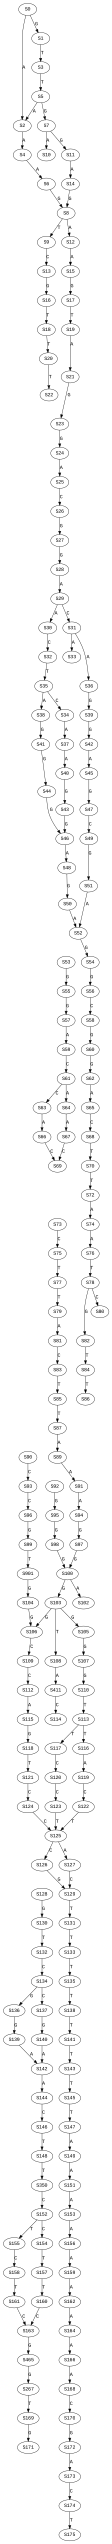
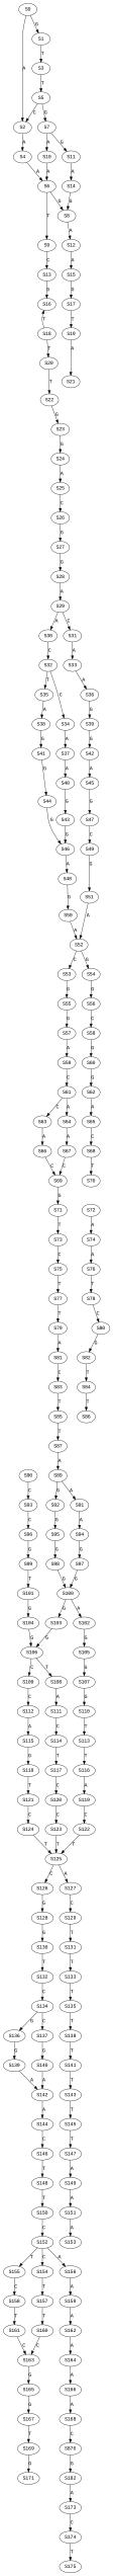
  strict digraph {
    fontname="Liberation Mono"
    node [fontname="Liberation Mono"]
    edge [fontname="Liberation Mono"]
    S0
    S1
    S2
    S3
    S4
    S5
    S6
    S7
    S8
    S9
    S10
    S11
    S12
    S13
    S14
    S15
    S16
    S17
    S18
    S19
    S20
    S21
    S22
    S23
    S24
    S25
    S26
    S27
    S28
    S29
    S30
    S31
    S32
    S33
    S34
    S35
    S36
    S37
    S38
    S39
    S40
    S41
    S42
    S43
    S44
    S45
    S46
    S47
    S48
    S49
    S50
    S51
    S52
    S53
    S54
    S55
    S56
    S57
    S58
    S59
    S60
    S61
    S62
    S63
    S64
    S65
    S66
    S67
    S68
    S69
    S70
+   S71
    S72
    S73
    S74
    S75
    S76
    S77
    S78
    S79
    S80
    S81
    S82
    S83
    S84
    S85
    S86
    S87
    S89
    S91
    S92
    S90
    S93
    S94
    S95
    S96
    S97
    S98
    S99
    S100
-   S101 [label=S901]
+   S101
    S102
    S103
    S104
    S105
    S106
    S107
    S108
    S109
    S110
-   S111 [label=S411]
+   S111
    S112
    S113
    S114
    S115
    S116
    S117
    S118
    S119
    S120
    S121
    S122
    S123
    S124
    S125
    S126
    S127
    S128
    S129
    S130
    S131
    S132
    S133
    S134
    S135
    S136
    S137
    S138
    S139
    S140
    S141
    S142
    S143
    S144
    S145
    S146
    S147
    S148
    S149
-   S150 [label=S350]
+   S150
    S151
    S152
    S153
    S154
    S155
    S156
    S157
    S158
    S159
    S160
    S161
    S162
    S163
    S164
-   S165 [label=S465]
+   S165
    S166
-   S167 [label=S267]
+   S167
    S168
    S169
-   S170
+   S170 [label=S870]
    S171
-   S172
+   S172 [label=S182]
    S173
    S174
    S175
    S0 -> S1 [label=G]
    S0 -> S2 [label=A]
    S1 -> S3 [label=T]
    S2 -> S4 [label=A]
    S3 -> S5 [label=T]
    S4 -> S6 [label=A]
-   S5 -> S2 [label=A]
+   S5 -> S2 [label=C]
    S5 -> S7 [label=G]
    S6 -> S8 [label=G]
-   S8 -> S9 [label=T]
+   S6 -> S9 [label=T]
    S7 -> S10 [label=A]
    S7 -> S11 [label=G]
    S8 -> S12 [label=A]
    S9 -> S13 [label=C]
+   S10 -> S6 [label=A]
    S11 -> S14 [label=A]
    S12 -> S15 [label=A]
    S13 -> S16 [label=G]
    S14 -> S8 [label=G]
    S15 -> S17 [label=G]
-   S16 -> S18 [label=T]
+   S18 -> S16 [label=T]
    S17 -> S19 [label=T]
    S18 -> S20 [label=T]
    S19 -> S21 [label=A]
    S20 -> S22 [label=T]
-   S21 -> S23 [label=G]
+   S22 -> S23 [label=G]
    S23 -> S24 [label=G]
    S24 -> S25 [label=A]
    S25 -> S26 [label=C]
    S26 -> S27 [label=G]
    S27 -> S28 [label=G]
    S28 -> S29 [label=A]
    S29 -> S30 [label=A]
    S29 -> S31 [label=C]
    S30 -> S32 [label=C]
    S31 -> S33 [label=A]
-   S35 -> S34 [label=C]
+   S32 -> S34 [label=C]
    S32 -> S35 [label=T]
-   S31 -> S36 [label=A]
+   S33 -> S36 [label=A]
    S34 -> S37 [label=A]
    S35 -> S38 [label=A]
    S36 -> S39 [label=G]
    S37 -> S40 [label=A]
    S38 -> S41 [label=G]
    S39 -> S42 [label=G]
    S40 -> S43 [label=G]
    S41 -> S44 [label=G]
    S42 -> S45 [label=A]
    S43 -> S46 [label=G]
    S44 -> S46 [label=G]
    S45 -> S47 [label=G]
    S46 -> S48 [label=A]
    S47 -> S49 [label=C]
    S48 -> S50 [label=G]
    S49 -> S51 [label=G]
    S50 -> S52 [label=A]
    S51 -> S52 [label=A]
+   S52 -> S53 [label=C]
    S52 -> S54 [label=G]
    S53 -> S55 [label=G]
    S54 -> S56 [label=G]
    S55 -> S57 [label=G]
    S56 -> S58 [label=C]
    S57 -> S59 [label=A]
    S58 -> S60 [label=G]
    S59 -> S61 [label=C]
    S60 -> S62 [label=G]
    S61 -> S63 [label=C]
    S61 -> S64 [label=A]
    S62 -> S65 [label=A]
    S63 -> S66 [label=A]
    S64 -> S67 [label=A]
    S65 -> S68 [label=C]
    S66 -> S69 [label=C]
    S67 -> S69 [label=C]
    S68 -> S70 [label=T]
-   S70 -> S72 [label=T]
+   S69 -> S71 [label=G]
+   S71 -> S73 [label=T]
    S72 -> S74 [label=A]
    S73 -> S75 [label=C]
    S74 -> S76 [label=A]
    S75 -> S77 [label=T]
    S76 -> S78 [label=T]
    S77 -> S79 [label=T]
    S78 -> S80 [label=C]
    S79 -> S81 [label=A]
-   S78 -> S82 [label=G]
+   S80 -> S82 [label=G]
    S81 -> S83 [label=C]
    S82 -> S84 [label=T]
    S83 -> S85 [label=T]
    S84 -> S86 [label=T]
    S85 -> S87 [label=T]
    S87 -> S89 [label=A]
    S89 -> S91 [label=A]
+   S89 -> S92 [label=G]
    S91 -> S94 [label=A]
    S92 -> S95 [label=G]
    S90 -> S93 [label=C]
    S93 -> S96 [label=C]
    S94 -> S97 [label=G]
    S95 -> S98 [label=G]
    S96 -> S99 [label=G]
    S97 -> S100 [label=G]
    S98 -> S100 [label=G]
    S99 -> S101 [label=T]
    S100 -> S102 [label=A]
    S100 -> S103 [label=G]
    S101 -> S104 [label=G]
-   S103 -> S105 [label=G]
+   S102 -> S105 [label=G]
    S103 -> S106 [label=G]
    S104 -> S106 [label=G]
    S105 -> S107 [label=G]
-   S103 -> S108 [label=T]
+   S106 -> S108 [label=T]
    S106 -> S109 [label=C]
    S107 -> S110 [label=G]
    S108 -> S111 [label=A]
    S109 -> S112 [label=C]
    S110 -> S113 [label=T]
    S111 -> S114 [label=C]
    S112 -> S115 [label=A]
    S113 -> S116 [label=T]
-   S113 -> S117 [label=T]
+   S114 -> S117 [label=T]
    S115 -> S118 [label=G]
    S116 -> S119 [label=A]
    S117 -> S120 [label=C]
    S118 -> S121 [label=T]
    S119 -> S122 [label=C]
    S120 -> S123 [label=C]
    S121 -> S124 [label=C]
    S122 -> S125 [label=T]
    S123 -> S125 [label=T]
-   S124 -> S125 [label=C]
+   S124 -> S125 [label=T]
    S125 -> S126 [label=C]
    S125 -> S127 [label=A]
-   S126 -> S129 [label=G]
+   S126 -> S128 [label=G]
    S127 -> S129 [label=C]
    S128 -> S130 [label=G]
    S129 -> S131 [label=T]
    S130 -> S132 [label=T]
    S131 -> S133 [label=T]
    S132 -> S134 [label=C]
    S133 -> S135 [label=T]
    S134 -> S136 [label=G]
    S134 -> S137 [label=C]
    S135 -> S138 [label=T]
    S136 -> S139 [label=G]
    S137 -> S140 [label=G]
    S138 -> S141 [label=T]
    S139 -> S142 [label=A]
    S140 -> S142 [label=A]
    S141 -> S143 [label=T]
    S142 -> S144 [label=A]
    S143 -> S145 [label=T]
    S144 -> S146 [label=C]
    S145 -> S147 [label=T]
    S146 -> S148 [label=T]
    S147 -> S149 [label=A]
    S148 -> S150 [label=T]
    S149 -> S151 [label=A]
    S150 -> S152 [label=C]
    S151 -> S153 [label=A]
    S152 -> S154 [label=C]
    S152 -> S155 [label=T]
-   S153 -> S156 [label=A]
+   S152 -> S156 [label=A]
    S154 -> S157 [label=T]
    S155 -> S158 [label=C]
    S156 -> S159 [label=A]
    S157 -> S160 [label=T]
    S158 -> S161 [label=T]
    S159 -> S162 [label=A]
    S160 -> S163 [label=C]
    S161 -> S163 [label=C]
    S162 -> S164 [label=A]
    S163 -> S165 [label=G]
    S164 -> S166 [label=A]
    S165 -> S167 [label=G]
    S166 -> S168 [label=A]
    S167 -> S169 [label=T]
    S168 -> S170 [label=C]
    S169 -> S171 [label=G]
    S170 -> S172 [label=G]
    S172 -> S173 [label=A]
    S173 -> S174 [label=C]
    S174 -> S175 [label=T]
  }
